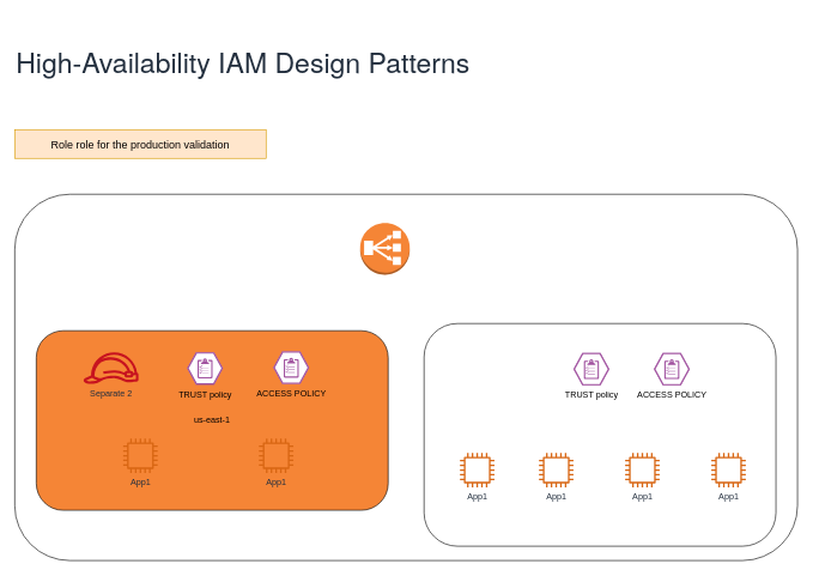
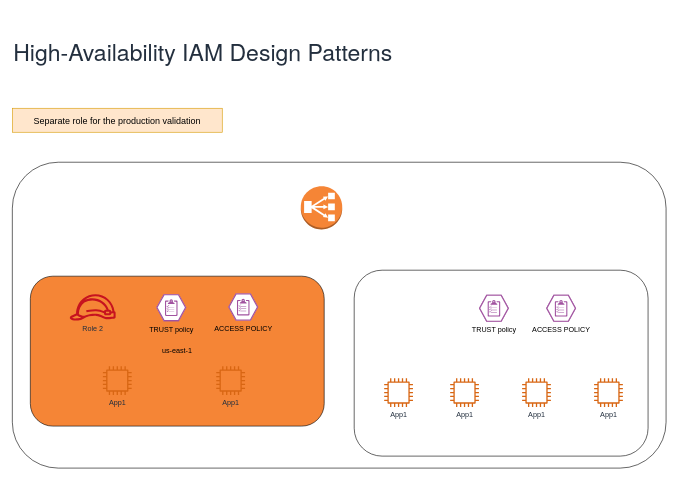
  <mxCell id="0" />
  <mxCell id="1" parent="0" />
  <mxCell id="2" value="&lt;h1 class=&quot;lb-h2 blog-post-title&quot; style=&quot;box-sizing: border-box ; margin: 0px ; color: rgb(35 , 47 , 62) ; font-weight: 500 ; font-family: &amp;#34;amazonemberbold&amp;#34; , &amp;#34;helvetica neue bold&amp;#34; , &amp;#34;helvetica neue&amp;#34; , &amp;#34;helvetica&amp;#34; , &amp;#34;arial&amp;#34; , sans-serif ; font-size: 2.4rem ; line-height: 1.3&quot;&gt;High-Availability IAM Design Patterns&lt;/h1&gt;" style="text;html=1;strokeColor=none;fillColor=none;align=left;verticalAlign=middle;whiteSpace=wrap;rounded=0;" vertex="1" parent="1"><mxGeometry x="20" y="20" width="800" height="130" as="geometry" /></mxCell>
- <mxCell id="3" value="&lt;font style=&quot;font-size: 15px&quot;&gt;Role role for the production validation&lt;/font&gt;" style="text;html=1;strokeColor=#d79b00;fillColor=#ffe6cc;align=center;verticalAlign=middle;whiteSpace=wrap;rounded=0;" vertex="1" parent="1"><mxGeometry x="20" y="180" width="350" height="40" as="geometry" /></mxCell>
+ <mxCell id="3" value="&lt;font style=&quot;font-size: 15px&quot;&gt;Separate role for the production validation&lt;/font&gt;" style="text;html=1;strokeColor=#d79b00;fillColor=#ffe6cc;align=center;verticalAlign=middle;whiteSpace=wrap;rounded=0;" vertex="1" parent="1"><mxGeometry x="20" y="180" width="350" height="40" as="geometry" /></mxCell>
  <mxCell id="4" value="" style="rounded=1;whiteSpace=wrap;html=1;" vertex="1" parent="1"><mxGeometry x="20" y="270" width="1090" height="510" as="geometry" /></mxCell>
  <mxCell id="5" value="" style="outlineConnect=0;dashed=0;verticalLabelPosition=bottom;verticalAlign=top;align=center;html=1;shape=mxgraph.aws3.classic_load_balancer;fillColor=#F58536;gradientColor=none;" vertex="1" parent="1"><mxGeometry x="501" y="310" width="69" height="72" as="geometry" /></mxCell>
  <mxCell id="6" value="us-east-1" style="rounded=1;whiteSpace=wrap;html=1;fillColor=#f58536;" vertex="1" parent="1"><mxGeometry x="50" y="460" width="490" height="250" as="geometry" /></mxCell>
- <mxCell id="7" value="Separate 2" style="outlineConnect=0;fontColor=#232F3E;gradientColor=none;fillColor=#C7131F;strokeColor=none;dashed=0;verticalLabelPosition=bottom;verticalAlign=top;align=center;html=1;fontSize=12;fontStyle=0;aspect=fixed;pointerEvents=1;shape=mxgraph.aws4.role;" vertex="1" parent="1"><mxGeometry x="115" y="490" width="78" height="44" as="geometry" /></mxCell>
+ <mxCell id="7" value="Role 2" style="outlineConnect=0;fontColor=#232F3E;gradientColor=none;fillColor=#C7131F;strokeColor=none;dashed=0;verticalLabelPosition=bottom;verticalAlign=top;align=center;html=1;fontSize=12;fontStyle=0;aspect=fixed;pointerEvents=1;shape=mxgraph.aws4.role;" vertex="1" parent="1"><mxGeometry x="115" y="490" width="78" height="44" as="geometry" /></mxCell>
  <mxCell id="8" value="App1" style="outlineConnect=0;fontColor=#232F3E;gradientColor=none;fillColor=#D86613;strokeColor=none;dashed=0;verticalLabelPosition=bottom;verticalAlign=top;align=center;html=1;fontSize=12;fontStyle=0;aspect=fixed;pointerEvents=1;shape=mxgraph.aws4.instance2;" vertex="1" parent="1"><mxGeometry x="171" y="610" width="48" height="48" as="geometry" /></mxCell>
  <mxCell id="9" value="App1" style="outlineConnect=0;fontColor=#232F3E;gradientColor=none;fillColor=#D86613;strokeColor=none;dashed=0;verticalLabelPosition=bottom;verticalAlign=top;align=center;html=1;fontSize=12;fontStyle=0;aspect=fixed;pointerEvents=1;shape=mxgraph.aws4.instance2;" vertex="1" parent="1"><mxGeometry x="360" y="610" width="48" height="48" as="geometry" /></mxCell>
  <mxCell id="10" value="TRUST policy" style="verticalLabelPosition=bottom;html=1;fillColor=#A153A0;strokeColor=#ffffff;verticalAlign=top;align=center;points=[[0,0.5,0],[0.125,0.25,0],[0.25,0,0],[0.5,0,0],[0.75,0,0],[0.875,0.25,0],[1,0.5,0],[0.875,0.75,0],[0.75,1,0],[0.5,1,0],[0.125,0.75,0]];pointerEvents=1;shape=mxgraph.cisco_safe.compositeIcon;bgIcon=mxgraph.cisco_safe.design.blank_device;resIcon=mxgraph.cisco_safe.design.policy_2;" vertex="1" parent="1"><mxGeometry x="260" y="490" width="50" height="45" as="geometry" /></mxCell>
  <mxCell id="11" value="ACCESS POLICY" style="verticalLabelPosition=bottom;html=1;fillColor=#A153A0;strokeColor=#ffffff;verticalAlign=top;align=center;points=[[0,0.5,0],[0.125,0.25,0],[0.25,0,0],[0.5,0,0],[0.75,0,0],[0.875,0.25,0],[1,0.5,0],[0.875,0.75,0],[0.75,1,0],[0.5,1,0],[0.125,0.75,0]];pointerEvents=1;shape=mxgraph.cisco_safe.compositeIcon;bgIcon=mxgraph.cisco_safe.design.blank_device;resIcon=mxgraph.cisco_safe.design.policy_2;" vertex="1" parent="1"><mxGeometry x="380" y="489" width="50" height="45" as="geometry" /></mxCell>
  <mxCell id="12" value="" style="rounded=1;whiteSpace=wrap;html=1;" vertex="1" parent="1"><mxGeometry x="590" y="450" width="490" height="310" as="geometry" /></mxCell>
  <mxCell id="13" value="App1" style="outlineConnect=0;fontColor=#232F3E;gradientColor=none;fillColor=#D86613;strokeColor=none;dashed=0;verticalLabelPosition=bottom;verticalAlign=top;align=center;html=1;fontSize=12;fontStyle=0;aspect=fixed;pointerEvents=1;shape=mxgraph.aws4.instance2;" vertex="1" parent="1"><mxGeometry x="640" y="630" width="48" height="48" as="geometry" /></mxCell>
  <mxCell id="14" value="App1" style="outlineConnect=0;fontColor=#232F3E;gradientColor=none;fillColor=#D86613;strokeColor=none;dashed=0;verticalLabelPosition=bottom;verticalAlign=top;align=center;html=1;fontSize=12;fontStyle=0;aspect=fixed;pointerEvents=1;shape=mxgraph.aws4.instance2;" vertex="1" parent="1"><mxGeometry x="990" y="630" width="48" height="48" as="geometry" /></mxCell>
  <mxCell id="15" value="App1" style="outlineConnect=0;fontColor=#232F3E;gradientColor=none;fillColor=#D86613;strokeColor=none;dashed=0;verticalLabelPosition=bottom;verticalAlign=top;align=center;html=1;fontSize=12;fontStyle=0;aspect=fixed;pointerEvents=1;shape=mxgraph.aws4.instance2;" vertex="1" parent="1"><mxGeometry x="750" y="630" width="48" height="48" as="geometry" /></mxCell>
  <mxCell id="16" value="App1" style="outlineConnect=0;fontColor=#232F3E;gradientColor=none;fillColor=#D86613;strokeColor=none;dashed=0;verticalLabelPosition=bottom;verticalAlign=top;align=center;html=1;fontSize=12;fontStyle=0;aspect=fixed;pointerEvents=1;shape=mxgraph.aws4.instance2;" vertex="1" parent="1"><mxGeometry x="870" y="630" width="48" height="48" as="geometry" /></mxCell>
  <mxCell id="17" value="TRUST policy" style="verticalLabelPosition=bottom;html=1;fillColor=#A153A0;strokeColor=#ffffff;verticalAlign=top;align=center;points=[[0,0.5,0],[0.125,0.25,0],[0.25,0,0],[0.5,0,0],[0.75,0,0],[0.875,0.25,0],[1,0.5,0],[0.875,0.75,0],[0.75,1,0],[0.5,1,0],[0.125,0.75,0]];pointerEvents=1;shape=mxgraph.cisco_safe.compositeIcon;bgIcon=mxgraph.cisco_safe.design.blank_device;resIcon=mxgraph.cisco_safe.design.policy_2;" vertex="1" parent="1"><mxGeometry x="798" y="491" width="50" height="45" as="geometry" /></mxCell>
  <mxCell id="18" value="ACCESS POLICY" style="verticalLabelPosition=bottom;html=1;fillColor=#A153A0;strokeColor=#ffffff;verticalAlign=top;align=center;points=[[0,0.5,0],[0.125,0.25,0],[0.25,0,0],[0.5,0,0],[0.75,0,0],[0.875,0.25,0],[1,0.5,0],[0.875,0.75,0],[0.75,1,0],[0.5,1,0],[0.125,0.75,0]];pointerEvents=1;shape=mxgraph.cisco_safe.compositeIcon;bgIcon=mxgraph.cisco_safe.design.blank_device;resIcon=mxgraph.cisco_safe.design.policy_2;" vertex="1" parent="1"><mxGeometry x="910" y="491" width="50" height="45" as="geometry" /></mxCell>
